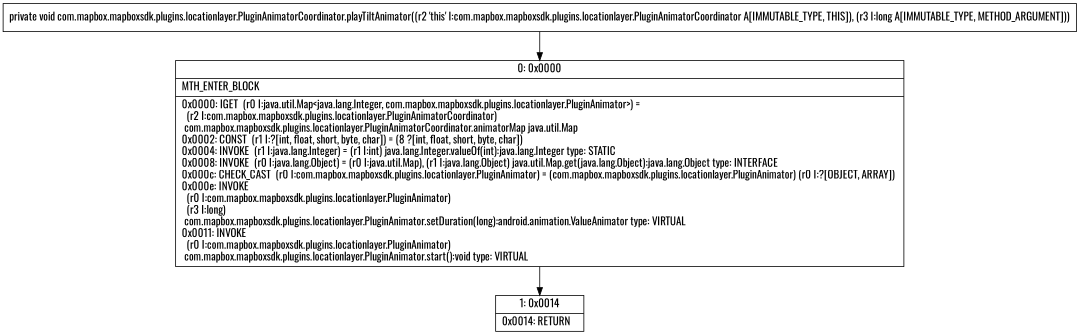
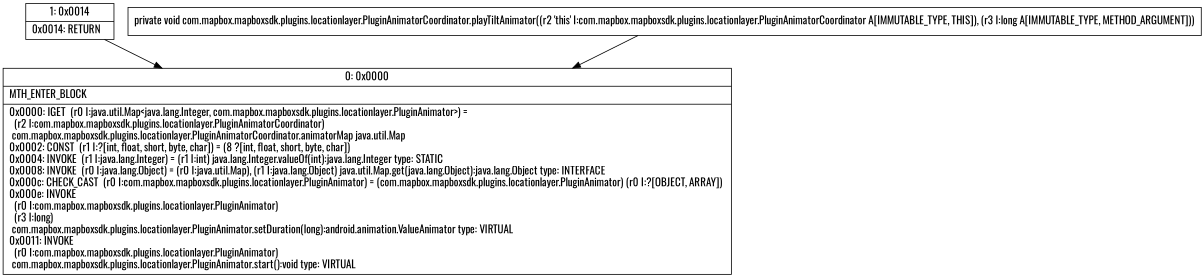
  digraph {
    fontname=Oswald
    node [shape=record fontname=Oswald]
    edge [fontname=Oswald]
    n1 [label="{0\:\ 0x0000|MTH_ENTER_BLOCK\l|0x0000: IGET  (r0 I:java.util.Map\<java.lang.Integer, com.mapbox.mapboxsdk.plugins.locationlayer.PluginAnimator\>) = \l  (r2 I:com.mapbox.mapboxsdk.plugins.locationlayer.PluginAnimatorCoordinator)\l com.mapbox.mapboxsdk.plugins.locationlayer.PluginAnimatorCoordinator.animatorMap java.util.Map \l0x0002: CONST  (r1 I:?[int, float, short, byte, char]) = (8 ?[int, float, short, byte, char]) \l0x0004: INVOKE  (r1 I:java.lang.Integer) = (r1 I:int) java.lang.Integer.valueOf(int):java.lang.Integer type: STATIC \l0x0008: INVOKE  (r0 I:java.lang.Object) = (r0 I:java.util.Map), (r1 I:java.lang.Object) java.util.Map.get(java.lang.Object):java.lang.Object type: INTERFACE \l0x000c: CHECK_CAST  (r0 I:com.mapbox.mapboxsdk.plugins.locationlayer.PluginAnimator) = (com.mapbox.mapboxsdk.plugins.locationlayer.PluginAnimator) (r0 I:?[OBJECT, ARRAY]) \l0x000e: INVOKE  \l  (r0 I:com.mapbox.mapboxsdk.plugins.locationlayer.PluginAnimator)\l  (r3 I:long)\l com.mapbox.mapboxsdk.plugins.locationlayer.PluginAnimator.setDuration(long):android.animation.ValueAnimator type: VIRTUAL \l0x0011: INVOKE  \l  (r0 I:com.mapbox.mapboxsdk.plugins.locationlayer.PluginAnimator)\l com.mapbox.mapboxsdk.plugins.locationlayer.PluginAnimator.start():void type: VIRTUAL \l}"]
    n2 [label="{1\:\ 0x0014|0x0014: RETURN   \l}"]
    n3 [label="{private void com.mapbox.mapboxsdk.plugins.locationlayer.PluginAnimatorCoordinator.playTiltAnimator((r2 'this' I:com.mapbox.mapboxsdk.plugins.locationlayer.PluginAnimatorCoordinator A[IMMUTABLE_TYPE, THIS]), (r3 I:long A[IMMUTABLE_TYPE, METHOD_ARGUMENT])) }"]
-   n1 -> n2
+   n2 -> n1
    n3 -> n1
  }
